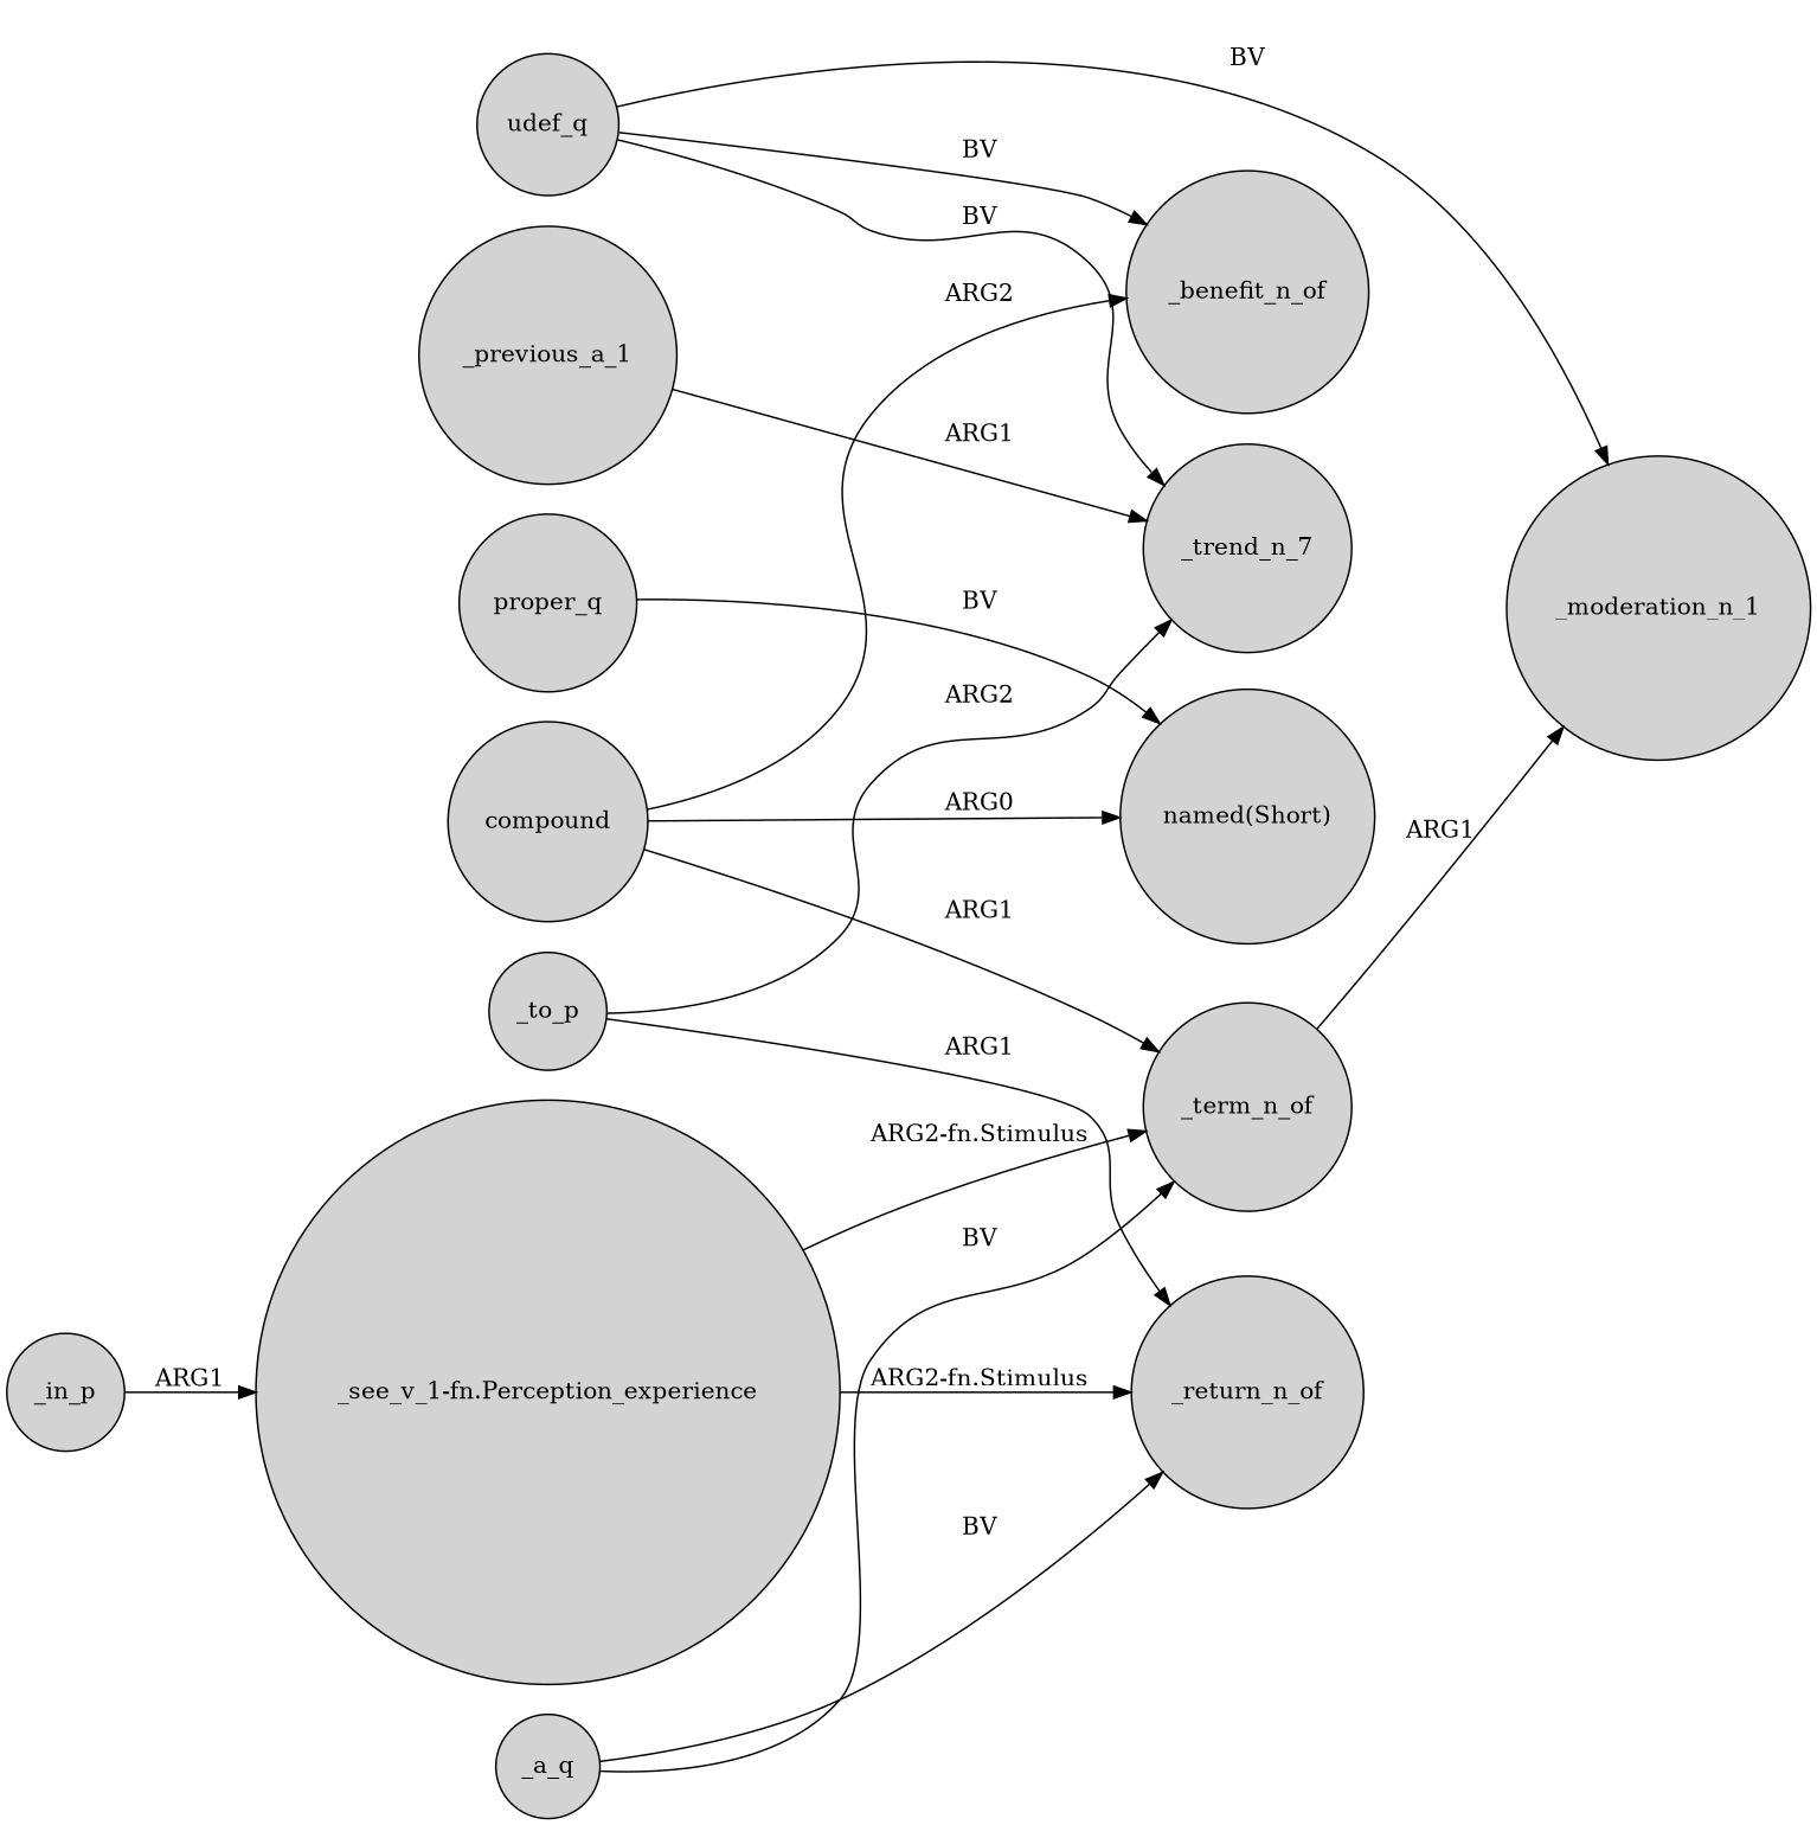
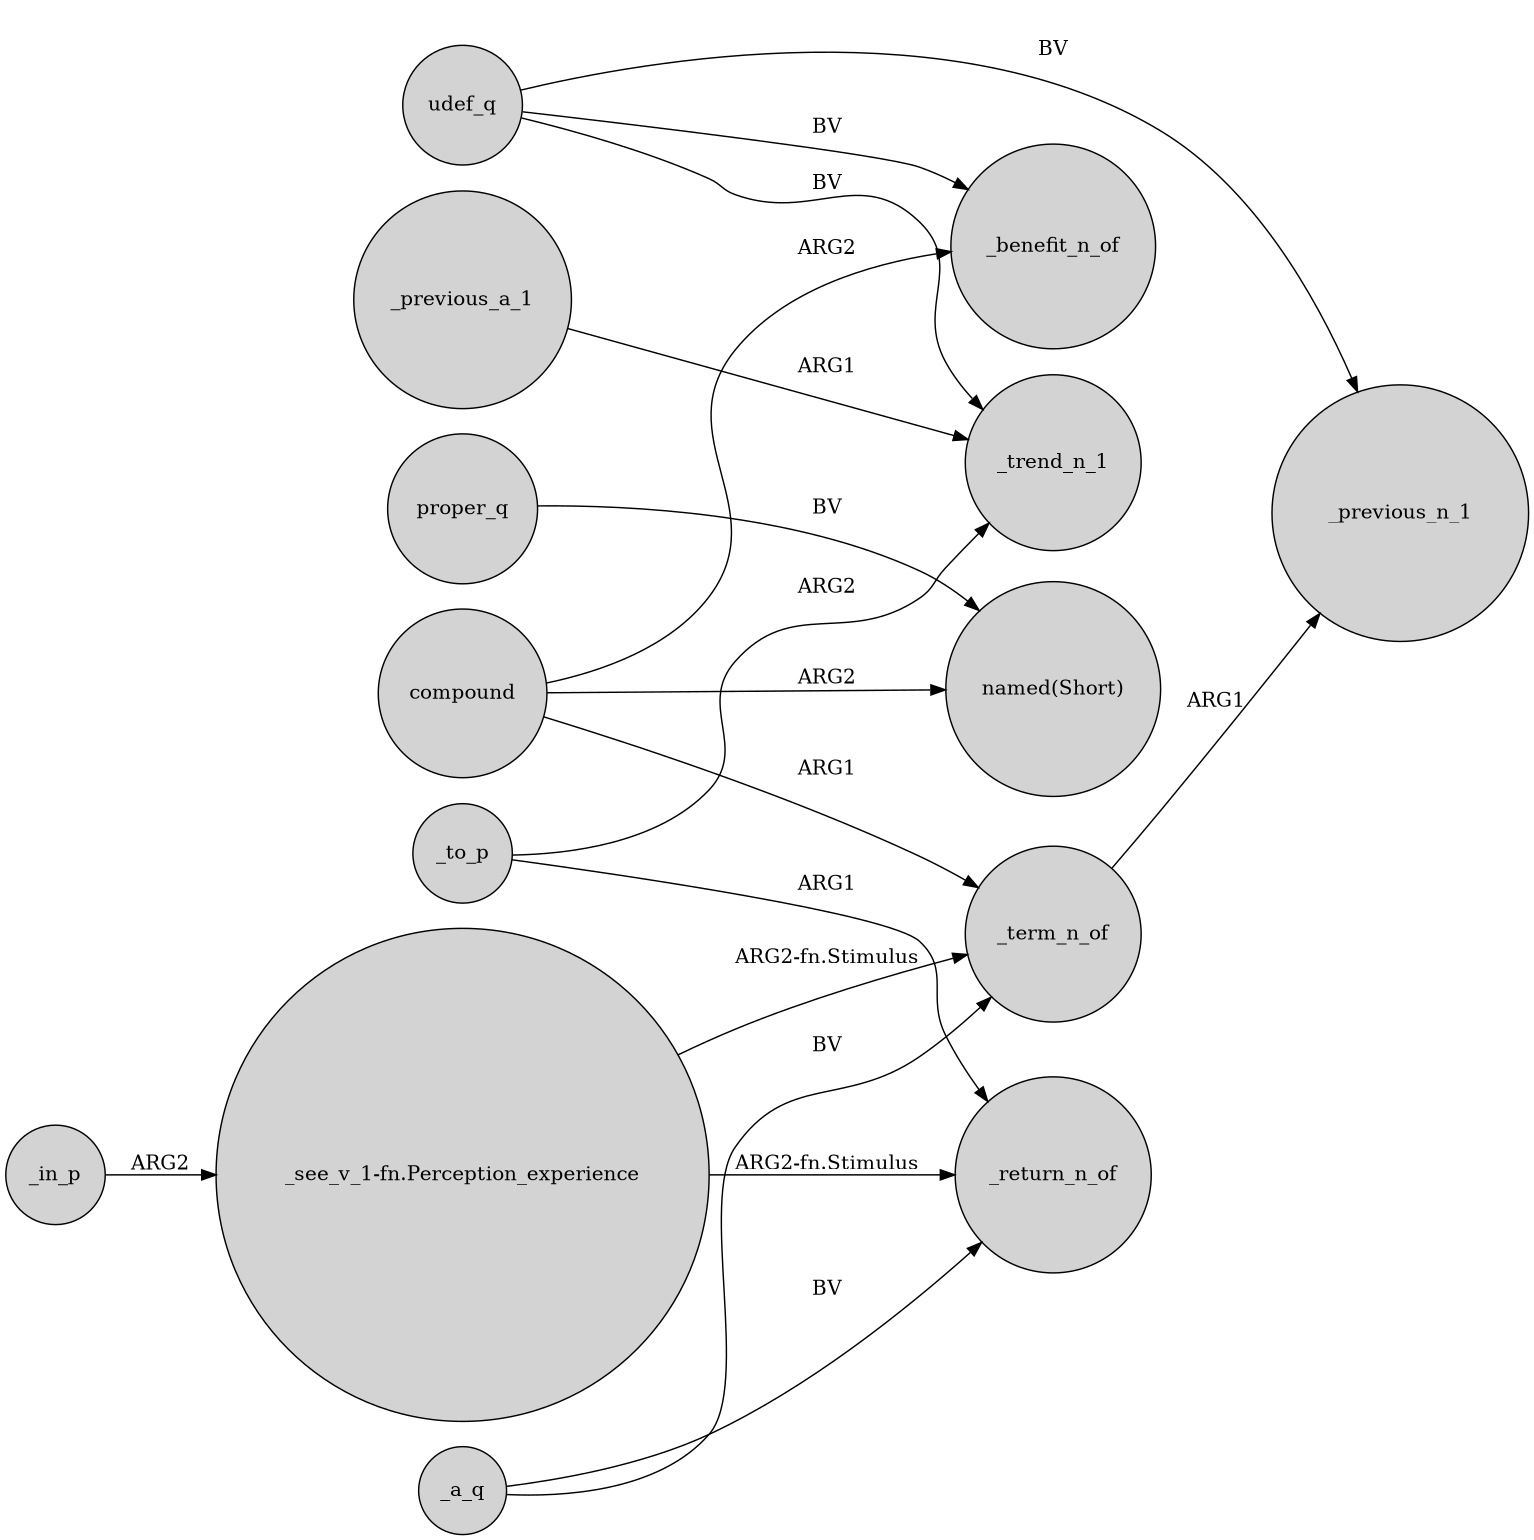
  digraph {
    rankdir=LR
    node [shape=circle style=filled]
    compound
    _term_n_of
    "named(Short)"
    _benefit_n_of
-   _moderation_n_1
+   _moderation_n_1 [label=_previous_n_1]
    udef_q
-   _trend_n_1 [label=_trend_n_7]
+   _trend_n_1
    _in_p
    "_see_v_1-fn.Perception_experience"
    _return_n_of
    proper_q
    _to_p
    _a_q
    _previous_a_1
    compound -> _term_n_of [label=ARG1]
-   compound -> "named(Short)" [label=ARG0]
+   compound -> "named(Short)" [label=ARG2]
    compound -> _benefit_n_of [label=ARG2]
    _term_n_of -> _moderation_n_1 [label=ARG1]
    udef_q -> _benefit_n_of [label=BV]
    udef_q -> _moderation_n_1 [label=BV]
    udef_q -> _trend_n_1 [label=BV]
-   _in_p -> "_see_v_1-fn.Perception_experience" [label=ARG1]
+   _in_p -> "_see_v_1-fn.Perception_experience" [label=ARG2]
    "_see_v_1-fn.Perception_experience" -> _term_n_of [label="ARG2-fn.Stimulus"]
    "_see_v_1-fn.Perception_experience" -> _return_n_of [label="ARG2-fn.Stimulus"]
    proper_q -> "named(Short)" [label=BV]
    _to_p -> _trend_n_1 [label=ARG2]
    _to_p -> _return_n_of [label=ARG1]
    _a_q -> _term_n_of [label=BV]
    _a_q -> _return_n_of [label=BV]
    _previous_a_1 -> _trend_n_1 [label=ARG1]
  }
